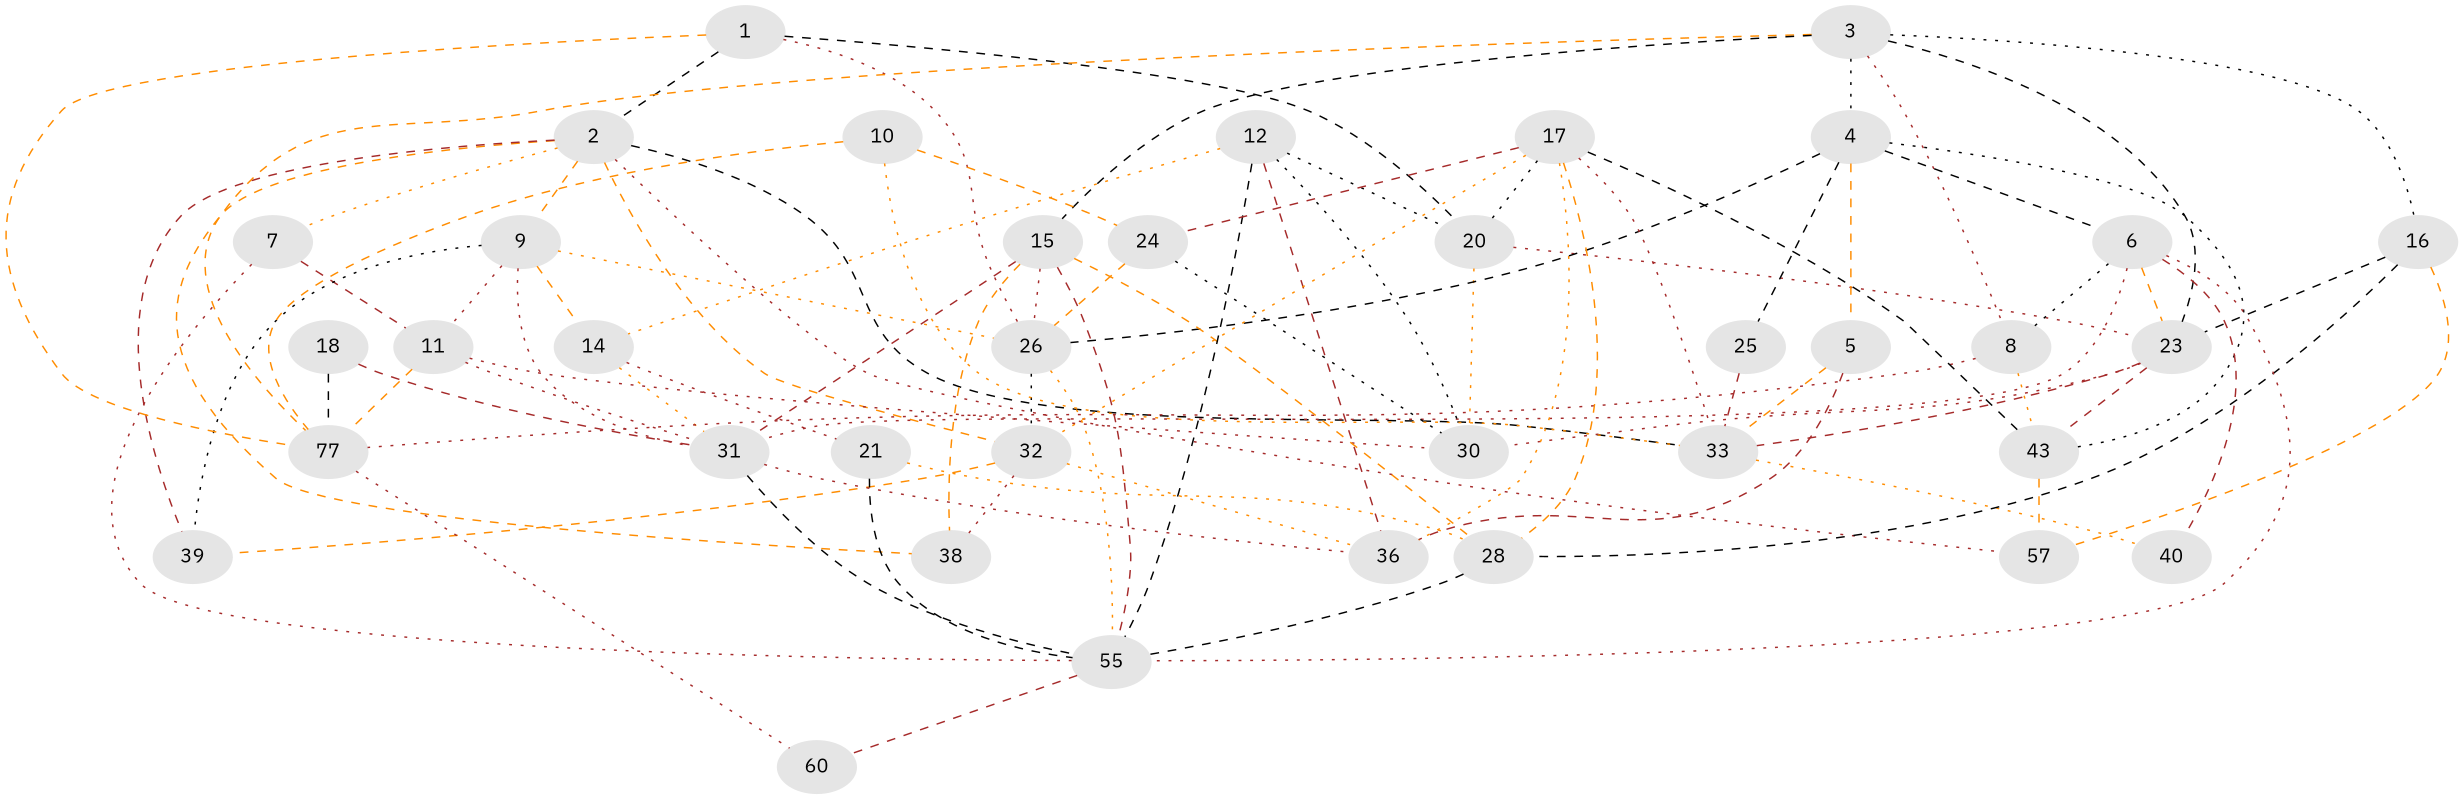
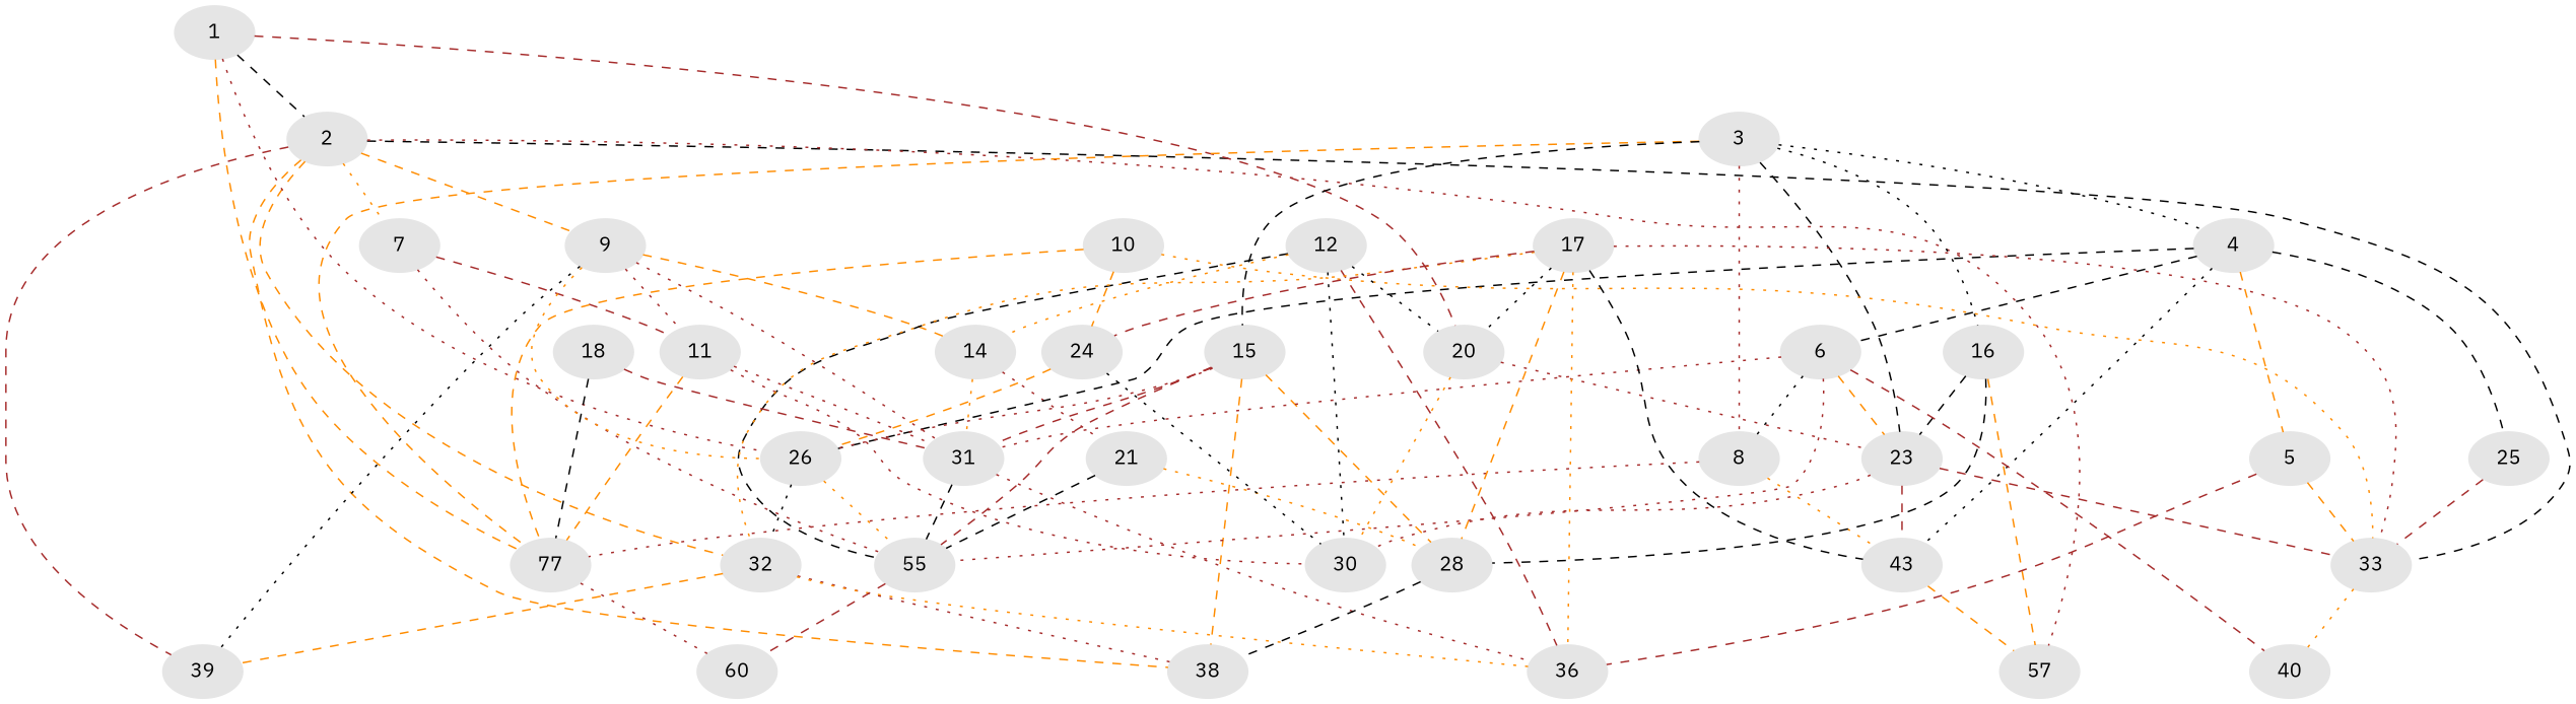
  graph {
    fontname="IBM Plex Sans"
    node [color=gray90 fontname="IBM Plex Sans" style=filled]
    edge [color=darkorange fontname="IBM Plex Sans" style=dashed]
    2 [super="+19"]
    7
    9 [super="+13"]
    32 [super="+58"]
    33 [super="+35"]
    38 [super="+54"]
    39
    57
    1
    20 [super="+41"]
    26 [super="+37"]
    n12 [label=77 super="+46"]
    23 [super="+49"]
    30 [super="+51"]
    55 [super="+59"]
    60
    11 [super="+48"]
    31 [super="+56"]
    14 [super="+53"]
    36 [super="+44"]
    40
    3 [super="+52"]
    4 [super="+45"]
    8 [super="+22"]
    15 [super="+42"]
    16
    5
    6
    25
    43 [super="+50"]
    28 [super="+29"]
    21
    10
    24
    12 [super="+34"]
    17 [super="+47"]
    18
    2 -- 7 [style=dotted]
    2 -- 9
    2 -- 32
    2 -- 33 [color=black]
    2 -- 38
    2 -- 39 [color=brown]
    2 -- 57 [color=brown style=dotted]
    7 -- 55 [color=brown style=dotted]
    7 -- 11 [color=brown]
    9 -- 39 [color=black style=dotted]
    9 -- 26 [style=dotted]
    9 -- 11 [color=brown style=dotted]
    9 -- 31 [color=brown style=dotted]
    9 -- 14
    32 -- 38 [color=brown style=dotted]
    32 -- 39
    32 -- 36 [style=dotted]
    33 -- 40 [style=dotted]
    1 -- 2 [color=black]
-   1 -- 20 [color=black]
+   1 -- 20 [color=brown]
    1 -- 26 [color=brown style=dotted]
    1 -- n12
    20 -- 23 [color=brown style=dotted]
    20 -- 30 [style=dotted]
    26 -- 32 [color=black style=dotted]
    26 -- 55 [style=dotted]
    n12 -- 60 [color=brown style=dotted]
    23 -- 33 [color=brown]
    23 -- 30 [color=brown style=dotted]
    23 -- 43 [color=brown]
    55 -- 60 [color=brown]
    11 -- n12
    11 -- 30 [color=brown style=dotted]
    11 -- 31 [color=brown style=dotted]
    31 -- 55 [color=black weight=2]
    31 -- 36 [color=brown style=dotted]
    14 -- 31 [style=dotted]
    14 -- 21 [color=brown style=dotted]
    3 -- n12
    3 -- 23 [color=black]
    3 -- 4 [color=black style=dotted]
    3 -- 8 [color=brown style=dotted]
    3 -- 15 [color=black weight=2]
    3 -- 16 [color=black style=dotted]
    4 -- 26 [color=black]
    4 -- 5
    4 -- 6 [color=black]
    4 -- 25 [color=black]
    4 -- 43 [color=black style=dotted]
    8 -- n12 [color=brown style=dotted]
    8 -- 43 [style=dotted]
    15 -- 38 [weight=2]
    15 -- 26 [color=brown style=dotted]
    15 -- 55 [color=brown]
    15 -- 31 [color=brown]
    15 -- 28
    16 -- 57
    16 -- 23 [color=black]
    16 -- 28 [color=black]
    5 -- 33
    5 -- 36 [color=brown]
    6 -- 23
    6 -- 55 [color=brown style=dotted]
    6 -- 31 [color=brown style=dotted]
    6 -- 40 [color=brown]
    6 -- 8 [color=black style=dotted]
    25 -- 33 [color=brown]
    43 -- 57
-   28 -- 55 [color=black]
+   28 -- 38 [color=black]
    21 -- 55 [color=black]
    21 -- 28 [style=dotted]
    10 -- 33 [style=dotted weight=2]
    10 -- n12
    10 -- 24
    24 -- 26
    24 -- 30 [color=black style=dotted]
    12 -- 20 [color=black style=dotted]
    12 -- 30 [color=black style=dotted]
    12 -- 55 [color=black weight=2]
    12 -- 14 [style=dotted]
    12 -- 36 [color=brown]
    17 -- 32 [style=dotted]
    17 -- 33 [color=brown style=dotted]
    17 -- 20 [color=black style=dotted]
    17 -- 36 [style=dotted weight=2]
    17 -- 43 [color=black]
    17 -- 28
    17 -- 24 [color=brown]
    18 -- n12 [color=black]
    18 -- 31 [color=brown]
  }
